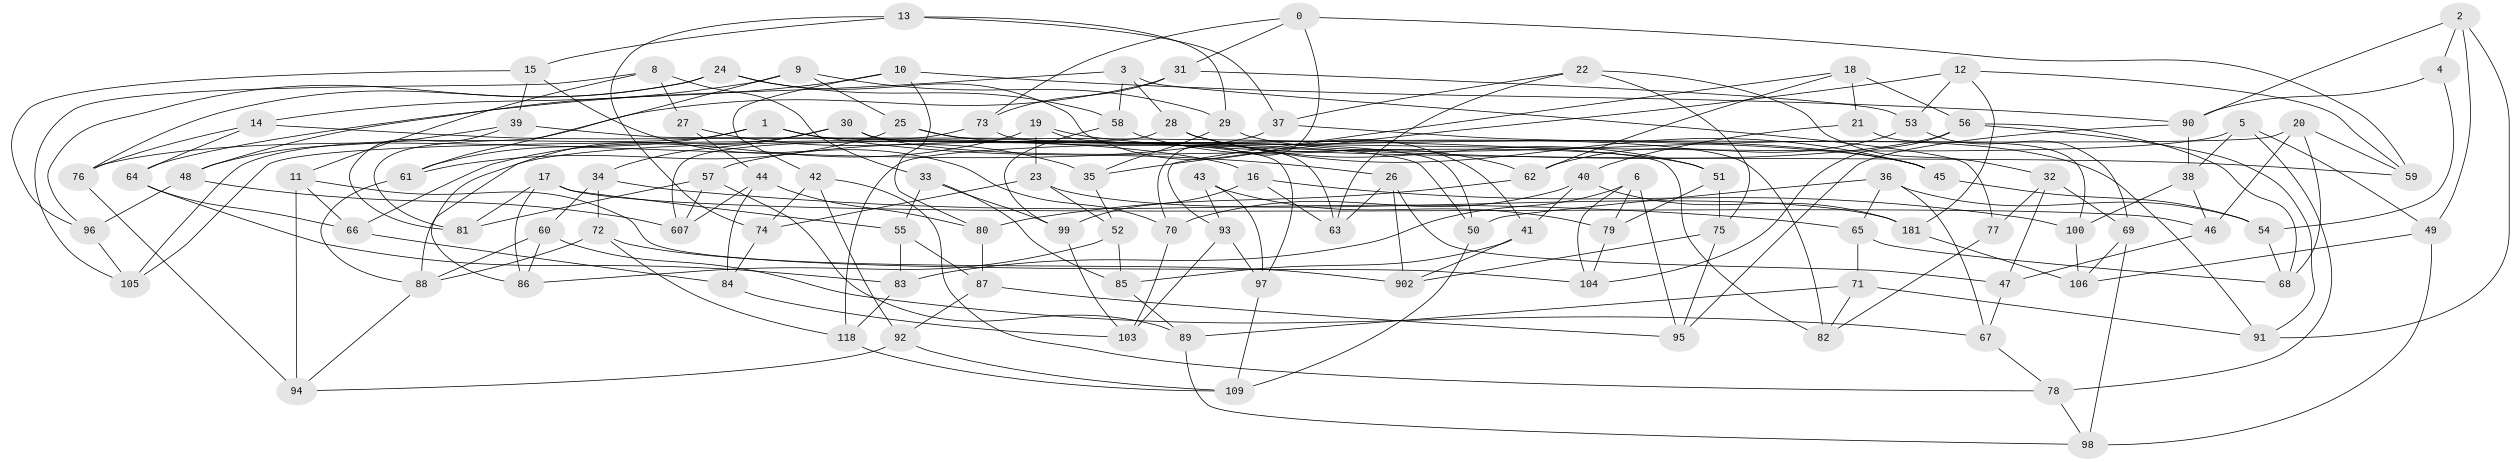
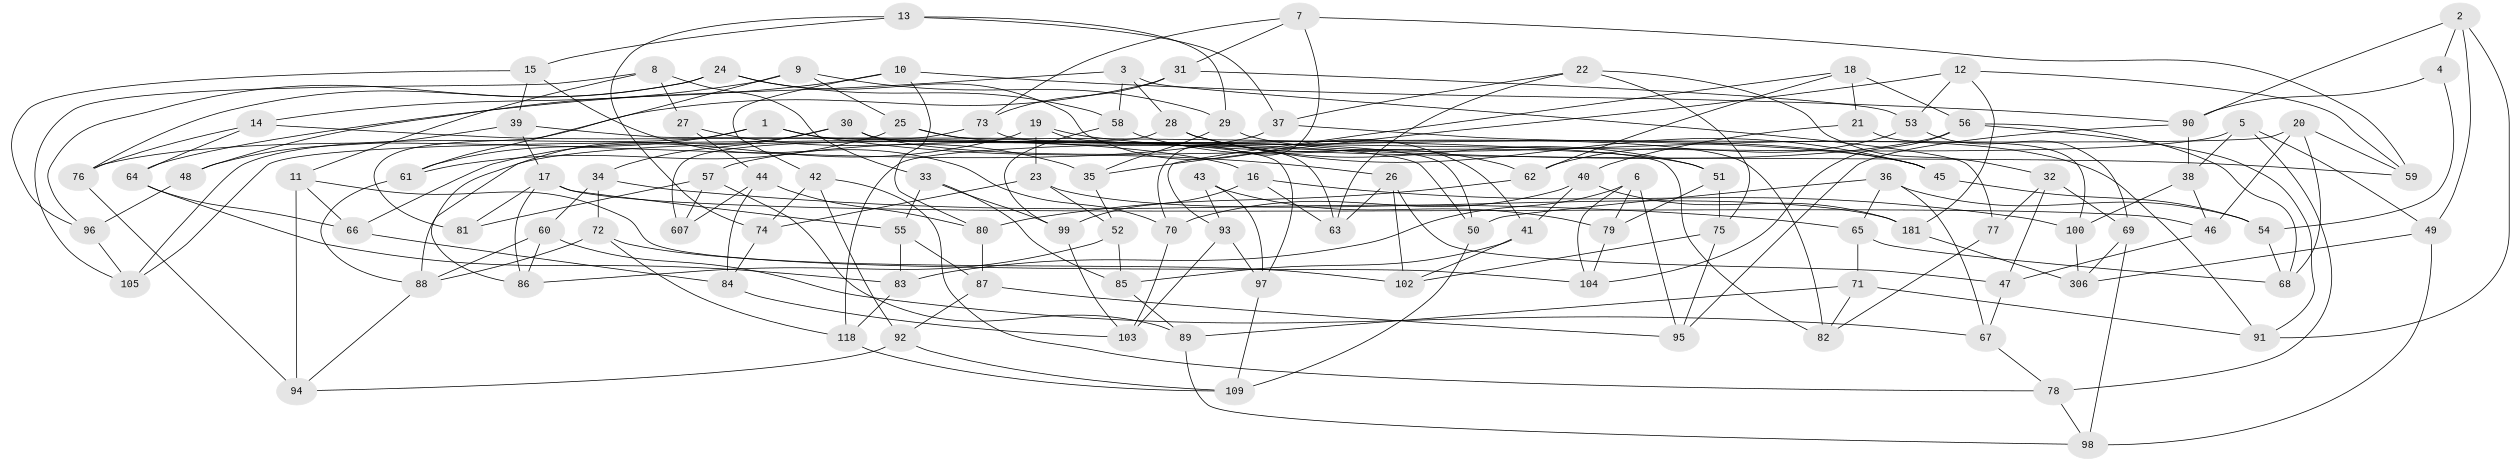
  graph {
    fontname="Liberation Mono"
    node [color=gray90 fontname="Liberation Mono" style=filled]
    edge [fontname="Liberation Mono"]
    1
    26
    50
    61
    105
    63
    47
-   102 [label=902]
+   102
    109
    88
    2
    4
    49
    90
    91
    54
    98
-   106
+   106 [label=306]
    38
    95
    3
    28
    58
    64
    77
    45
    51
    n28 [label=607]
    99
    62
    83
    66
    82
    100
    46
    68
    5
    78
    94
    6
    79
    104
    n43 [label=118]
-   7 [label=0]
+   7
    31
    59
    70
    73
    53
    81
    103
    8
    11
    27
    33
    35
    44
    55
    85
    9
    14
    25
    29
    16
    76
    97
    10
    42
    48
    80
    74
    92
    96
    87
    84
    12
    n77 [label=181]
    52
    69
    13
    15
    37
    39
    17
    86
    18
    21
    56
    93
    40
    57
    19
    23
    20
    41
    43
    22
    32
    75
    24
    67
    30
    34
    60
    65
    72
    89
    71
    36
    1 -- 26
    1 -- 50
    1 -- 61
    1 -- 105
    26 -- 63
    26 -- 47
    26 -- 102
    50 -- 109
    61 -- 88
    47 -- 67
    88 -- 94
    2 -- 4
    2 -- 49
    2 -- 90
    2 -- 91
    4 -- 90
    4 -- 54
    49 -- 98
    49 -- 106
    90 -- 38
    90 -- 95
    54 -- 68
    38 -- 100
    38 -- 46
    3 -- 28
    3 -- 58
    3 -- 64
    3 -- 77
    28 -- 45
    28 -- 51
    28 -- n28
    58 -- 99
    58 -- 62
    64 -- 83
    64 -- 66
    77 -- 82
    45 -- 54
    51 -- 79
    51 -- 75
    99 -- 103
    62 -- 80
    83 -- n43
    66 -- 84
    100 -- 106
    46 -- 47
    5 -- 88
    5 -- 49
    5 -- 38
    5 -- 78
    78 -- 98
    6 -- 95
    6 -- 83
    6 -- 79
    6 -- 104
    79 -- 104
    n43 -- 109
    7 -- 31
    7 -- 59
    7 -- 70
    7 -- 73
    31 -- 73
    31 -- 53
    31 -- 81
    70 -- 103
    73 -- 105
    73 -- 82
    53 -- 62
    53 -- 69
    8 -- 105
    8 -- 11
    8 -- 27
    8 -- 33
    11 -- 66
    11 -- 94
    11 -- 104
    27 -- 35
    27 -- 44
    33 -- 99
    33 -- 55
    33 -- 85
    35 -- 52
    44 -- n28
    44 -- 80
    44 -- 84
    55 -- 83
    55 -- 87
    85 -- 89
    9 -- 61
    9 -- 14
    9 -- 25
    9 -- 29
    14 -- 64
    14 -- 16
    14 -- 76
    25 -- 61
    25 -- 45
    25 -- 97
    29 -- 91
    29 -- 35
    16 -- 63
    16 -- 99
    16 -- 100
    76 -- 94
    97 -- 109
    10 -- 90
    10 -- 42
    10 -- 48
    10 -- 80
    42 -- 78
    42 -- 74
    42 -- 92
-   48 -- n28
    48 -- 96
    80 -- 87
    74 -- 84
    92 -- 109
    92 -- 94
    96 -- 105
    87 -- 95
    87 -- 92
    84 -- 103
    12 -- 59
    12 -- 53
    12 -- 35
    12 -- n77
    n77 -- 106
    52 -- 85
    52 -- 86
    69 -- 98
    69 -- 106
    13 -- 29
    13 -- 74
    13 -- 15
    13 -- 37
    15 -- 70
    15 -- 96
    15 -- 39
    37 -- 45
    37 -- 76
    39 -- 82
-   39 -- 81
+   39 -- 17
    39 -- 48
    17 -- 46
    17 -- 81
    17 -- 55
    17 -- 86
    18 -- 62
    18 -- 21
    18 -- 56
    18 -- 93
    21 -- 100
    21 -- 40
    56 -- 91
    56 -- 68
    56 -- 104
    56 -- 57
    93 -- 103
    93 -- 97
    40 -- 70
    40 -- n77
    40 -- 41
    57 -- n28
    57 -- 81
    57 -- 89
    19 -- 63
    19 -- 66
    19 -- 59
    19 -- 23
    23 -- 74
    23 -- n77
    23 -- 52
    20 -- 46
    20 -- 68
    20 -- n43
    20 -- 59
    41 -- 102
    41 -- 85
    43 -- 79
    43 -- 97
    43 -- 93
    22 -- 63
    22 -- 37
    22 -- 32
    22 -- 75
    32 -- 47
    32 -- 77
    32 -- 69
    75 -- 102
    75 -- 95
    24 -- 58
    24 -- 76
    24 -- 96
    24 -- 41
    67 -- 78
    30 -- 50
    30 -- 51
    30 -- 86
    30 -- 34
    34 -- 60
    34 -- 65
    34 -- 72
    60 -- 88
    60 -- 86
    60 -- 67
    65 -- 68
    65 -- 71
    72 -- 102
    72 -- 88
    72 -- n43
    89 -- 98
    71 -- 91
    71 -- 82
    71 -- 89
    36 -- 50
    36 -- 54
    36 -- 67
    36 -- 65
  }
